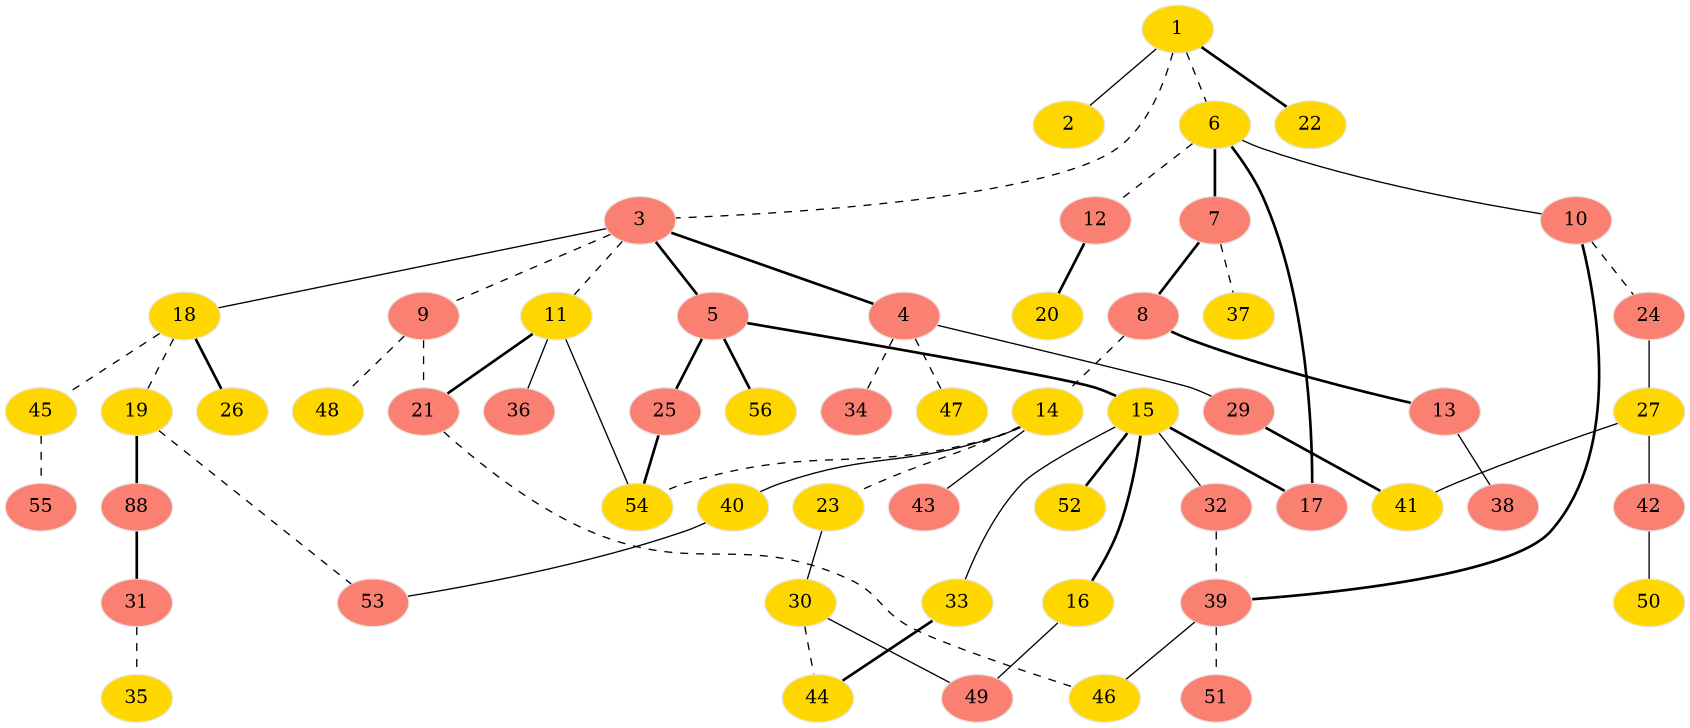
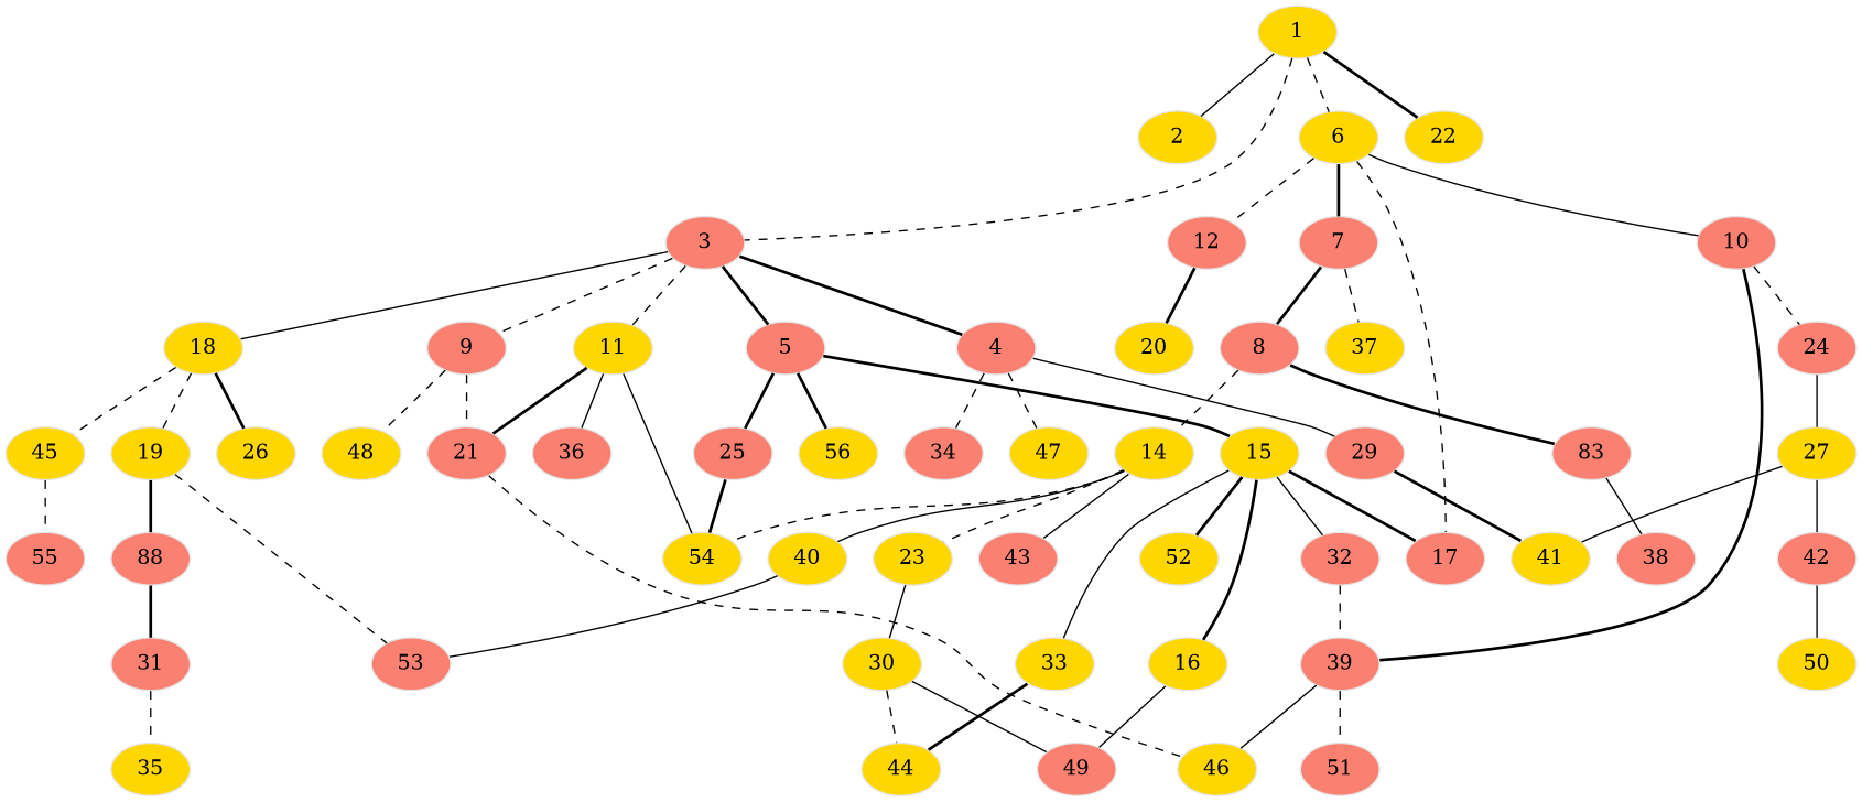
  graph {
    node [color=gray90 fillcolor=gold style=filled]
    edge [style=dashed]
    1
    2
    3 [fillcolor=salmon]
    6
    22
    4 [fillcolor=salmon]
    5 [fillcolor=salmon]
    9 [fillcolor=salmon]
    11
    18
    7 [fillcolor=salmon]
    10 [fillcolor=salmon]
    12 [fillcolor=salmon]
    17 [fillcolor=salmon]
    29 [fillcolor=salmon]
    34 [fillcolor=salmon]
    47
    15
    25 [fillcolor=salmon]
    56
    21 [fillcolor=salmon]
    48
    36 [fillcolor=salmon]
    54
    19
    26
    45
    41
    16
    32 [fillcolor=salmon]
    33
    52
    8 [fillcolor=salmon]
    37
    24 [fillcolor=salmon]
    39 [fillcolor=salmon]
    20
-   13 [fillcolor=salmon]
+   13 [fillcolor=salmon label=83]
    14
    38 [fillcolor=salmon]
    23
    40
    43 [fillcolor=salmon]
    46
    27
    51 [fillcolor=salmon]
    30
    53 [fillcolor=salmon]
    49 [fillcolor=salmon]
    44
    n51 [fillcolor=salmon label=88]
    55 [fillcolor=salmon]
    31 [fillcolor=salmon]
    42 [fillcolor=salmon]
    50
    35
    1 -- 2 [style=solid]
    1 -- 3
    1 -- 6
    1 -- 22 [style=bold]
    3 -- 4 [style=bold]
    3 -- 5 [style=bold]
    3 -- 9
    3 -- 11
    3 -- 18 [style=solid]
    6 -- 7 [style=bold]
    6 -- 10 [style=solid]
    6 -- 12
-   6 -- 17 [style=bold]
+   6 -- 17
    4 -- 29 [style=solid]
    4 -- 34
    4 -- 47
    5 -- 15 [style=bold]
    5 -- 25 [style=bold]
    5 -- 56 [style=bold]
    9 -- 21
    9 -- 48
    11 -- 21 [style=bold]
    11 -- 36 [style=solid]
    11 -- 54 [style=solid]
    18 -- 19
    18 -- 26 [style=bold]
    18 -- 45
    7 -- 8 [style=bold]
    7 -- 37
    10 -- 24
    10 -- 39 [style=bold]
    12 -- 20 [style=bold]
    29 -- 41 [style=bold]
    15 -- 17 [style=bold]
    15 -- 16 [style=bold]
    15 -- 32 [style=solid]
    15 -- 33 [style=solid]
    15 -- 52 [style=bold]
    25 -- 54 [style=bold]
    21 -- 46
    19 -- 53
    19 -- n51 [style=bold]
    45 -- 55
    16 -- 49 [style=solid]
    32 -- 39
    33 -- 44 [style=bold]
    8 -- 13 [style=bold]
    8 -- 14
    24 -- 27 [style=solid]
    39 -- 46 [style=solid]
    39 -- 51
    13 -- 38 [style=solid]
    14 -- 54
    14 -- 23
    14 -- 40 [style=solid]
    14 -- 43 [style=solid]
    23 -- 30 [style=solid]
    40 -- 53 [style=solid]
    27 -- 41 [style=solid]
    27 -- 42 [style=solid]
    30 -- 49 [style=solid]
    30 -- 44
    n51 -- 31 [style=bold]
    31 -- 35
    42 -- 50 [style=solid]
  }
